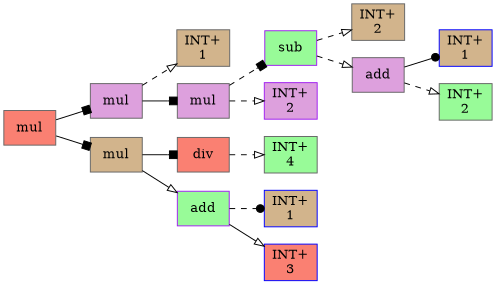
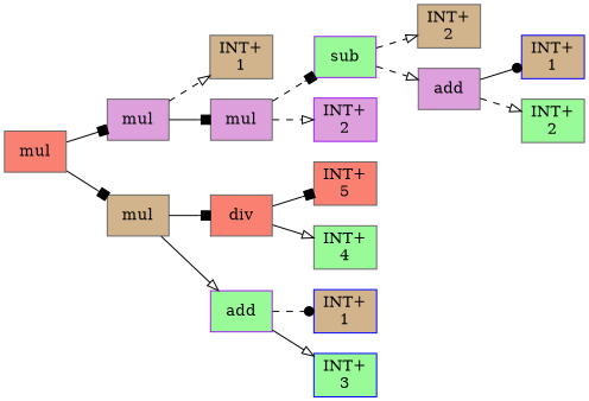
  digraph {
    rankdir=LR
    node [color=gray40 fillcolor=tan shape=box style=filled]
    edge [arrowhead=onormal style=solid]
    n1 [fillcolor=salmon label=mul]
    n2 [fillcolor=plum label=mul]
    n3 [label=mul]
    n4 [label="INT+\n1"]
    n5 [fillcolor=plum label=mul]
    n6 [fillcolor=salmon label=div]
    n7 [color=purple fillcolor=palegreen label=add]
    n8 [color=purple fillcolor=palegreen label=sub]
    n9 [color=purple fillcolor=plum label="INT+\n2"]
    n10 [label="INT+\n2"]
    n11 [fillcolor=plum label=add]
    n12 [color=blue label="INT+\n1"]
    n13 [fillcolor=palegreen label="INT+\n2"]
+   n14 [fillcolor=salmon label="INT+\n5"]
    n15 [fillcolor=palegreen label="INT+\n4"]
    n16 [color=blue label="INT+\n1"]
-   n17 [color=blue fillcolor=salmon label="INT+\n3"]
+   n17 [color=blue fillcolor=palegreen label="INT+\n3"]
    n1 -> n2 [arrowhead=box]
    n1 -> n3 [arrowhead=box]
    n2 -> n4 [style=dashed]
    n2 -> n5 [arrowhead=box]
    n3 -> n6 [arrowhead=box]
    n3 -> n7
    n5 -> n8 [arrowhead=box style=dashed]
    n5 -> n9 [style=dashed]
-   n6 -> n15 [style=dashed]
+   n6 -> n14 [arrowhead=box]
+   n6 -> n15
    n7 -> n16 [arrowhead=dot style=dashed]
    n7 -> n17
    n8 -> n10 [style=dashed]
    n8 -> n11 [style=dashed]
    n11 -> n12 [arrowhead=dot]
    n11 -> n13 [style=dashed]
  }
